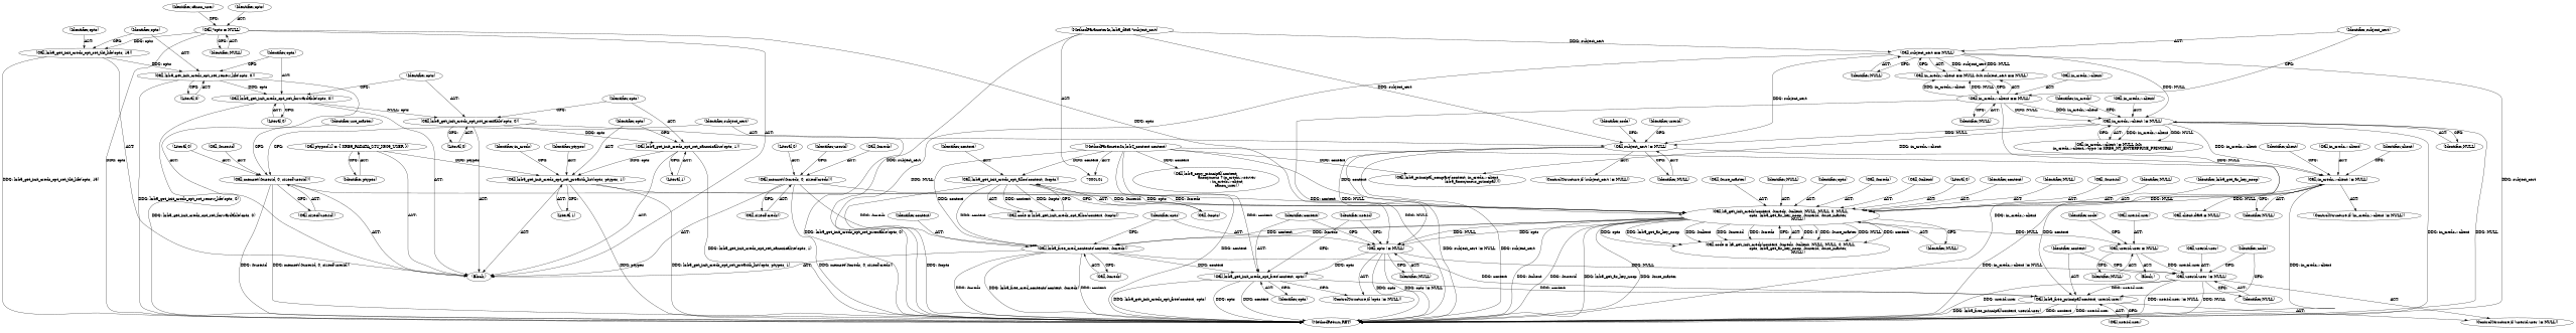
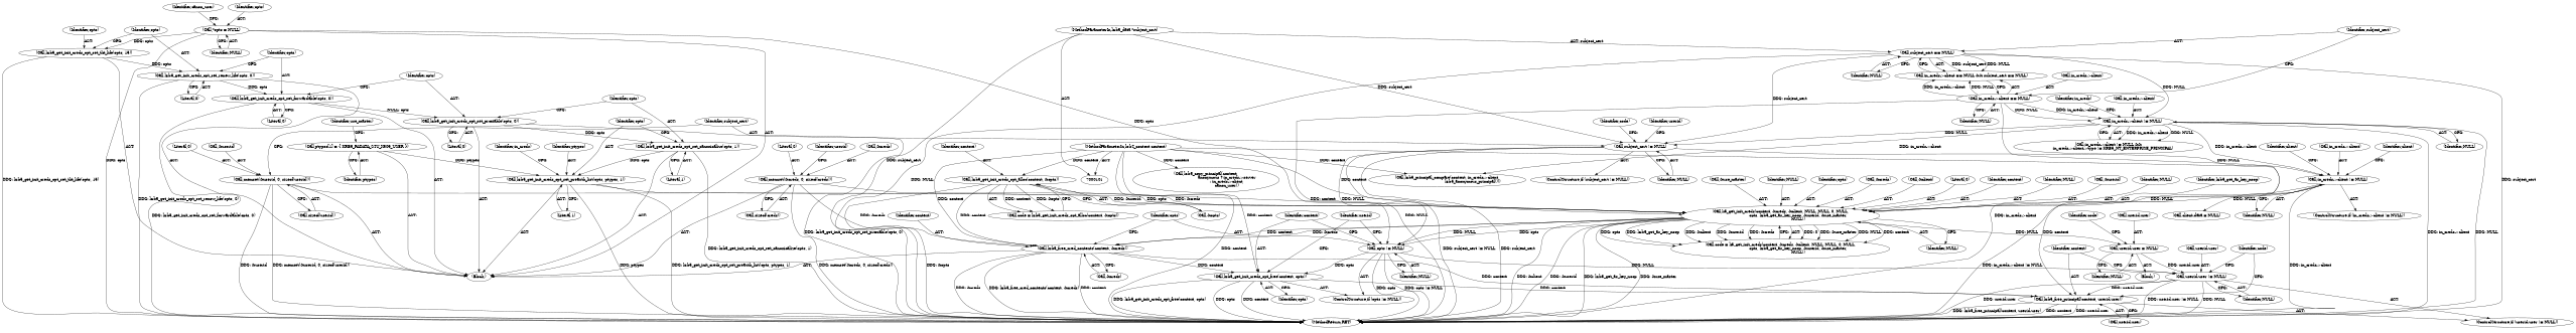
  digraph {
    n1 [label="(Call,krb5_free_principal(context, userid.user))"]
    n2 [label="(Call,userid.user)"]
    n3 [label="(ControlStructure,if (userid.user != NULL))"]
    n4 [label="(MethodReturn,RET)"]
    n5 [label="(Call,krb5_get_init_creds_opt_free(context, opts))"]
    n6 [label="(ControlStructure,if (opts != NULL))"]
    n7 [label="(Identifier,opts)"]
    n8 [label="(Call,krb5_free_cred_contents(context, &creds))"]
    n9 [label="(Block,)"]
    n10 [label="(Call,&creds)"]
    n11 [label="(Call,krb5_get_init_creds_opt_alloc(context, &opts))"]
    n12 [label="(Call,k5_get_init_creds(context, &creds, &client, NULL, NULL, 0, NULL,\n                              opts, krb5_get_as_key_noop, &userid, &use_master,\n                              NULL))"]
    n13 [label="(Call,&opts)"]
    n14 [label="(Call,code = krb5_get_init_creds_opt_alloc(context, &opts))"]
    n15 [label="(Call,opts != NULL)"]
    n16 [label="(Call,userid.user = NULL)"]
    n17 [label="(Call,code = k5_get_init_creds(context, &creds, &client, NULL, NULL, 0, NULL,\n                              opts, krb5_get_as_key_noop, &userid, &use_master,\n                              NULL))"]
    n18 [label="(Identifier,NULL)"]
    n19 [label="(MethodParameterIn,krb4_context context)"]
    n20 [label="(Call,krb5_principal_compare(context, in_creds->client,\n                                           krb5_anonymous_principal()))"]
    n21 [label="(Call,krb5_copy_principal(context,\n                                   anonymous ? in_creds->server\n                                   : in_creds->client,\n                                   canon_user))"]
    n22 [label=7000101]
    n23 [label="(Call,userid.user != NULL)"]
    n24 [label="(Identifier,NULL)"]
    n25 [label="(Block,)"]
    n26 [label="(Identifier,NULL)"]
    n27 [label="(Call,memset(&creds, 0, sizeof(creds)))"]
    n28 [label="(Call,sizeof(creds))"]
    n29 [label="(Call,in_creds->client != NULL)"]
    n30 [label="(ControlStructure,if (in_creds->client != NULL))"]
    n31 [label="(Call,client.data = NULL)"]
    n32 [label="(Identifier,NULL)"]
    n33 [label="(Call,in_creds->client != NULL)"]
    n34 [label="(Call,subject_cert != NULL)"]
    n35 [label="(Call,in_creds->client != NULL &&\n        in_creds->client->type != KRB5_NT_ENTERPRISE_PRINCIPAL)"]
    n36 [label="(Identifier,NULL)"]
    n37 [label="(ControlStructure,if (subject_cert != NULL))"]
    n38 [label="(Identifier,NULL)"]
    n39 [label="(Call,in_creds->client == NULL)"]
    n40 [label="(Call,in_creds->client == NULL && subject_cert == NULL)"]
    n41 [label="(Identifier,NULL)"]
    n42 [label="(Call,subject_cert == NULL)"]
    n43 [label="(Identifier,NULL)"]
    n44 [label="(MethodParameterIn,krb5_data *subject_cert)"]
    n45 [label="(Call,krb5_get_init_creds_opt_set_preauth_list(opts, ptypes, 1))"]
    n46 [label="(Literal,1)"]
    n47 [label="(Call,krb5_get_init_creds_opt_set_canonicalize(opts, 1))"]
    n48 [label="(Literal,1)"]
    n49 [label="(Call,krb5_get_init_creds_opt_set_proxiable(opts, 0))"]
    n50 [label="(Literal,0)"]
    n51 [label="(Call,krb5_get_init_creds_opt_set_forwardable(opts, 0))"]
    n52 [label="(Literal,0)"]
    n53 [label="(Call,krb5_get_init_creds_opt_set_renew_life(opts, 0))"]
    n54 [label="(Literal,0)"]
    n55 [label="(Call,krb5_get_init_creds_opt_set_tkt_life(opts, 15))"]
    n56 [label="(Call,*opts = NULL)"]
    n57 [label="(Identifier,NULL)"]
    n58 [label="(Call,ptypes[1] = { KRB5_PADATA_S4U_X509_USER })"]
    n59 [label="(Identifier,ptypes)"]
    n60 [label="(Call,memset(&userid, 0, sizeof(userid)))"]
    n61 [label="(Call,sizeof(userid))"]
    n62 [label="(Identifier,NULL)"]
    n63 [label="(Identifier,userid)"]
    n64 [label="(Identifier,context)"]
    n65 [label="(Call,in_creds->client)"]
    n66 [label="(Literal,0)"]
    n67 [label="(Identifier,opts)"]
    n68 [label="(Call,&use_master)"]
    n69 [label="(Identifier,opts)"]
    n70 [label="(Call,userid.user)"]
    n71 [label="(Identifier,opts)"]
    n72 [label="(Identifier,context)"]
    n73 [label="(Identifier,context)"]
    n74 [label="(Identifier,userid)"]
    n75 [label="(Identifier,code)"]
    n76 [label="(Identifier,ptypes)"]
    n77 [label="(Identifier,opts)"]
    n78 [label="(Identifier,code)"]
    n79 [label="(Identifier,NULL)"]
    n80 [label="(Identifier,canon_user)"]
    n81 [label="(Call,&creds)"]
    n82 [label="(Identifier,code)"]
    n83 [label="(Identifier,opts)"]
    n84 [label="(Literal,0)"]
    n85 [label="(Identifier,opts)"]
    n86 [label="(Call,&creds)"]
    n87 [label="(Call,&client)"]
    n88 [label="(Identifier,userid)"]
    n89 [label="(Identifier,subject_cert)"]
    n90 [label="(Call,userid.user)"]
    n91 [label="(Identifier,client)"]
    n92 [label="(Literal,0)"]
    n93 [label="(Identifier,context)"]
    n94 [label="(Identifier,NULL)"]
    n95 [label="(Call,&userid)"]
    n96 [label="(Call,in_creds->client)"]
    n97 [label="(Identifier,context)"]
    n98 [label="(Call,&userid)"]
    n99 [label="(Identifier,opts)"]
    n100 [label="(Call,in_creds->client)"]
    n101 [label="(Identifier,in_creds)"]
    n102 [label="(Identifier,client)"]
    n103 [label="(Identifier,NULL)"]
    n104 [label="(Identifier,opts)"]
    n105 [label="(Identifier,subject_cert)"]
    n106 [label="(Identifier,opts)"]
    n107 [label="(Identifier,use_master)"]
    n108 [label="(Identifier,krb5_get_as_key_noop)"]
    n109 [label="(Identifier,in_creds)"]
    n1 -> n2 [label="CFG: "]
    n1 -> n3 [label="AST: "]
    n1 -> n4 [label="DDG: userid.user"]
    n1 -> n4 [label="DDG: krb5_free_principal(context, userid.user)"]
    n1 -> n4 [label="DDG: context"]
    n2 -> n1 [label="AST: "]
    n5 -> n1 [label="DDG: context"]
    n5 -> n4 [label="DDG: krb5_get_init_creds_opt_free(context, opts)"]
    n5 -> n4 [label="DDG: opts"]
    n5 -> n4 [label="DDG: context"]
-   n5 -> n6 [label="CFG: "]
+   n5 -> n6 [label="AST: "]
    n5 -> n7 [label="CFG: "]
    n7 -> n5 [label="AST: "]
    n8 -> n1 [label="DDG: context"]
    n8 -> n4 [label="DDG: context"]
    n8 -> n4 [label="DDG: &creds"]
    n8 -> n4 [label="DDG: krb5_free_cred_contents(context, &creds)"]
    n8 -> n5 [label="DDG: context"]
    n8 -> n9 [label="AST: "]
    n8 -> n10 [label="CFG: "]
    n10 -> n8 [label="AST: "]
    n11 -> n4 [label="DDG: &opts"]
    n11 -> n8 [label="DDG: context"]
    n11 -> n12 [label="DDG: context"]
    n11 -> n13 [label="CFG: "]
    n11 -> n14 [label="AST: "]
    n11 -> n14 [label="DDG: context"]
    n11 -> n14 [label="DDG: &opts"]
    n12 -> n4 [label="DDG: &client"]
    n12 -> n4 [label="DDG: &userid"]
    n12 -> n4 [label="DDG: krb5_get_as_key_noop"]
    n12 -> n4 [label="DDG: &use_master"]
    n12 -> n8 [label="DDG: context"]
    n12 -> n8 [label="DDG: &creds"]
    n12 -> n15 [label="DDG: opts"]
    n12 -> n15 [label="DDG: NULL"]
    n12 -> n16 [label="DDG: NULL"]
    n12 -> n17 [label="AST: "]
    n12 -> n17 [label="DDG: 0"]
    n12 -> n17 [label="DDG: &use_master"]
    n12 -> n17 [label="DDG: NULL"]
    n12 -> n17 [label="DDG: context"]
    n12 -> n17 [label="DDG: opts"]
    n12 -> n17 [label="DDG: krb5_get_as_key_noop"]
    n12 -> n17 [label="DDG: &client"]
    n12 -> n17 [label="DDG: &userid"]
    n12 -> n17 [label="DDG: &creds"]
    n12 -> n18 [label="CFG: "]
    n13 -> n11 [label="AST: "]
    n14 -> n11 [label="CFG: "]
    n15 -> n4 [label="DDG: opts != NULL"]
    n15 -> n4 [label="DDG: opts"]
    n15 -> n5 [label="DDG: opts"]
    n15 -> n6 [label="AST: "]
    n15 -> n23 [label="DDG: NULL"]
    n15 -> n24 [label="CFG: "]
    n16 -> n23 [label="DDG: userid.user"]
    n16 -> n25 [label="AST: "]
    n16 -> n26 [label="CFG: "]
    n17 -> n12 [label="CFG: "]
    n18 -> n12 [label="AST: "]
    n19 -> n1 [label="DDG: context"]
    n19 -> n4 [label="DDG: context"]
    n19 -> n5 [label="DDG: context"]
    n19 -> n8 [label="DDG: context"]
    n19 -> n11 [label="DDG: context"]
    n19 -> n12 [label="DDG: context"]
    n19 -> n20 [label="DDG: context"]
    n19 -> n21 [label="DDG: context"]
    n19 -> n22 [label="AST: "]
    n23 -> n1 [label="DDG: userid.user"]
    n23 -> n3 [label="AST: "]
    n23 -> n4 [label="DDG: NULL"]
    n23 -> n4 [label="DDG: userid.user"]
    n23 -> n4 [label="DDG: userid.user != NULL"]
    n23 -> n62 [label="CFG: "]
    n24 -> n15 [label="AST: "]
    n26 -> n16 [label="AST: "]
    n27 -> n4 [label="DDG: memset(&creds, 0, sizeof(creds))"]
    n27 -> n8 [label="DDG: &creds"]
    n27 -> n9 [label="AST: "]
    n27 -> n12 [label="DDG: &creds"]
    n27 -> n28 [label="CFG: "]
    n28 -> n27 [label="AST: "]
    n29 -> n4 [label="DDG: in_creds->client != NULL"]
    n29 -> n4 [label="DDG: in_creds->client"]
    n29 -> n12 [label="DDG: NULL"]
    n29 -> n30 [label="AST: "]
    n29 -> n31 [label="DDG: NULL"]
    n29 -> n32 [label="CFG: "]
    n32 -> n29 [label="AST: "]
    n33 -> n4 [label="DDG: in_creds->client"]
    n33 -> n4 [label="DDG: NULL"]
    n33 -> n20 [label="DDG: in_creds->client"]
    n33 -> n29 [label="DDG: in_creds->client"]
    n33 -> n34 [label="DDG: NULL"]
    n33 -> n35 [label="AST: "]
    n33 -> n35 [label="DDG: in_creds->client"]
    n33 -> n35 [label="DDG: NULL"]
    n33 -> n36 [label="CFG: "]
    n34 -> n4 [label="DDG: subject_cert != NULL"]
    n34 -> n4 [label="DDG: subject_cert"]
    n34 -> n15 [label="DDG: NULL"]
    n34 -> n29 [label="DDG: NULL"]
    n34 -> n37 [label="AST: "]
    n34 -> n38 [label="CFG: "]
    n35 -> n33 [label="CFG: "]
    n36 -> n33 [label="AST: "]
    n38 -> n34 [label="AST: "]
    n39 -> n4 [label="DDG: NULL"]
    n39 -> n4 [label="DDG: in_creds->client"]
    n39 -> n33 [label="DDG: in_creds->client"]
    n39 -> n33 [label="DDG: NULL"]
    n39 -> n40 [label="AST: "]
    n39 -> n40 [label="DDG: in_creds->client"]
    n39 -> n40 [label="DDG: NULL"]
    n39 -> n41 [label="CFG: "]
    n40 -> n39 [label="CFG: "]
    n40 -> n42 [label="CFG: "]
    n41 -> n39 [label="AST: "]
    n42 -> n4 [label="DDG: subject_cert"]
    n42 -> n4 [label="DDG: NULL"]
    n42 -> n33 [label="DDG: NULL"]
    n42 -> n34 [label="DDG: subject_cert"]
    n42 -> n40 [label="AST: "]
    n42 -> n40 [label="DDG: subject_cert"]
    n42 -> n40 [label="DDG: NULL"]
    n42 -> n43 [label="CFG: "]
    n43 -> n42 [label="AST: "]
    n44 -> n4 [label="DDG: subject_cert"]
    n44 -> n22 [label="AST: "]
    n44 -> n34 [label="DDG: subject_cert"]
-   n44 -> n42 [label="DDG: subject_cert"]
+   n44 -> n42 [label="AST: subject_cert"]
    n45 -> n4 [label="DDG: ptypes"]
    n45 -> n4 [label="DDG: krb5_get_init_creds_opt_set_preauth_list(opts, ptypes, 1)"]
    n45 -> n9 [label="AST: "]
    n45 -> n12 [label="DDG: opts"]
    n45 -> n46 [label="CFG: "]
    n46 -> n45 [label="AST: "]
    n47 -> n4 [label="DDG: krb5_get_init_creds_opt_set_canonicalize(opts, 1)"]
    n47 -> n9 [label="AST: "]
    n47 -> n45 [label="DDG: opts"]
    n47 -> n48 [label="CFG: "]
    n48 -> n47 [label="AST: "]
    n49 -> n4 [label="DDG: krb5_get_init_creds_opt_set_proxiable(opts, 0)"]
    n49 -> n9 [label="AST: "]
    n49 -> n47 [label="DDG: opts"]
    n49 -> n50 [label="CFG: "]
    n50 -> n49 [label="AST: "]
    n51 -> n4 [label="DDG: krb5_get_init_creds_opt_set_forwardable(opts, 0)"]
    n51 -> n9 [label="AST: "]
    n51 -> n49 [label="NULL: opts"]
    n51 -> n52 [label="CFG: "]
    n52 -> n51 [label="AST: "]
    n53 -> n4 [label="DDG: krb5_get_init_creds_opt_set_renew_life(opts, 0)"]
    n53 -> n9 [label="AST: "]
    n53 -> n51 [label="DDG: opts"]
    n53 -> n54 [label="CFG: "]
    n54 -> n53 [label="AST: "]
    n55 -> n4 [label="DDG: krb5_get_init_creds_opt_set_tkt_life(opts, 15)"]
    n55 -> n9 [label="AST: "]
    n55 -> n53 [label="DDG: opts"]
    n56 -> n4 [label="DDG: opts"]
    n56 -> n9 [label="AST: "]
    n56 -> n15 [label="DDG: opts"]
    n56 -> n55 [label="DDG: opts"]
    n56 -> n57 [label="CFG: "]
    n57 -> n56 [label="AST: "]
    n58 -> n9 [label="AST: "]
    n58 -> n45 [label="DDG: ptypes"]
    n58 -> n59 [label="CFG: "]
    n59 -> n58 [label="AST: "]
    n60 -> n4 [label="DDG: &userid"]
    n60 -> n4 [label="DDG: memset(&userid, 0, sizeof(userid))"]
    n60 -> n9 [label="AST: "]
    n60 -> n12 [label="DDG: &userid"]
    n60 -> n61 [label="CFG: "]
    n61 -> n60 [label="AST: "]
    n62 -> n23 [label="AST: "]
    n63 -> n34 [label="CFG: "]
    n64 -> n8 [label="AST: "]
    n65 -> n39 [label="AST: "]
    n66 -> n60 [label="AST: "]
    n67 -> n53 [label="AST: "]
    n67 -> n55 [label="CFG: "]
    n68 -> n12 [label="AST: "]
    n69 -> n49 [label="AST: "]
    n69 -> n51 [label="CFG: "]
    n70 -> n23 [label="AST: "]
    n71 -> n47 [label="AST: "]
    n71 -> n49 [label="CFG: "]
    n72 -> n11 [label="AST: "]
    n73 -> n1 [label="AST: "]
    n73 -> n23 [label="CFG: "]
    n74 -> n27 [label="CFG: "]
    n75 -> n1 [label="CFG: "]
    n75 -> n23 [label="CFG: "]
    n76 -> n45 [label="AST: "]
    n77 -> n51 [label="AST: "]
    n77 -> n53 [label="CFG: "]
    n78 -> n16 [label="CFG: "]
    n79 -> n12 [label="AST: "]
    n80 -> n56 [label="CFG: "]
    n81 -> n27 [label="AST: "]
    n82 -> n34 [label="CFG: "]
    n83 -> n45 [label="AST: "]
    n83 -> n47 [label="CFG: "]
    n84 -> n27 [label="AST: "]
    n85 -> n12 [label="AST: "]
    n86 -> n12 [label="AST: "]
    n87 -> n12 [label="AST: "]
    n88 -> n5 [label="CFG: "]
    n88 -> n15 [label="CFG: "]
    n89 -> n39 [label="CFG: "]
    n89 -> n42 [label="AST: "]
    n90 -> n16 [label="AST: "]
    n91 -> n29 [label="CFG: "]
    n92 -> n12 [label="AST: "]
    n93 -> n12 [label="AST: "]
    n94 -> n12 [label="AST: "]
    n95 -> n12 [label="AST: "]
    n96 -> n29 [label="AST: "]
    n97 -> n5 [label="AST: "]
    n97 -> n15 [label="CFG: "]
    n98 -> n60 [label="AST: "]
    n99 -> n55 [label="AST: "]
    n100 -> n33 [label="AST: "]
    n101 -> n33 [label="CFG: "]
    n102 -> n29 [label="CFG: "]
    n103 -> n12 [label="AST: "]
    n104 -> n8 [label="CFG: "]
    n104 -> n15 [label="AST: "]
    n105 -> n34 [label="AST: "]
    n105 -> n60 [label="CFG: "]
    n106 -> n56 [label="AST: "]
-   n107 -> n60 [label="CFG: "]
+   n107 -> n58 [label="CFG: "]
    n108 -> n12 [label="AST: "]
    n109 -> n45 [label="CFG: "]
  }
